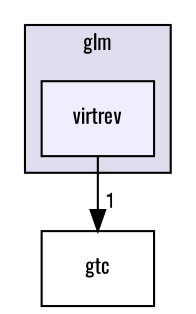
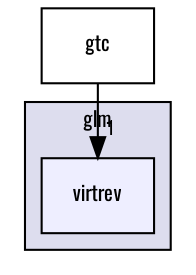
  digraph {
    compound=true
    fontname=Oswald
    node [fontname=Oswald fontsize=10 shape=box]
    n1 [fillcolor="#eeeeff" label=virtrev pencolor=black style=filled]
    n2 [label=gtc]
    subgraph cluster_1 {
      bgcolor="#ddddee"
      fontsize=10
      label=glm
      pencolor=black
      n1
    }
-   n1 -> n2 [headlabel=1 labeldistance=1.5 labelfontname=FreeSans labelfontsize=10 fontname=Oswald]
+   n2 -> n1 [headlabel=1 labeldistance=1.5 labelfontname=FreeSans labelfontsize=10 fontname=Oswald]
  }
